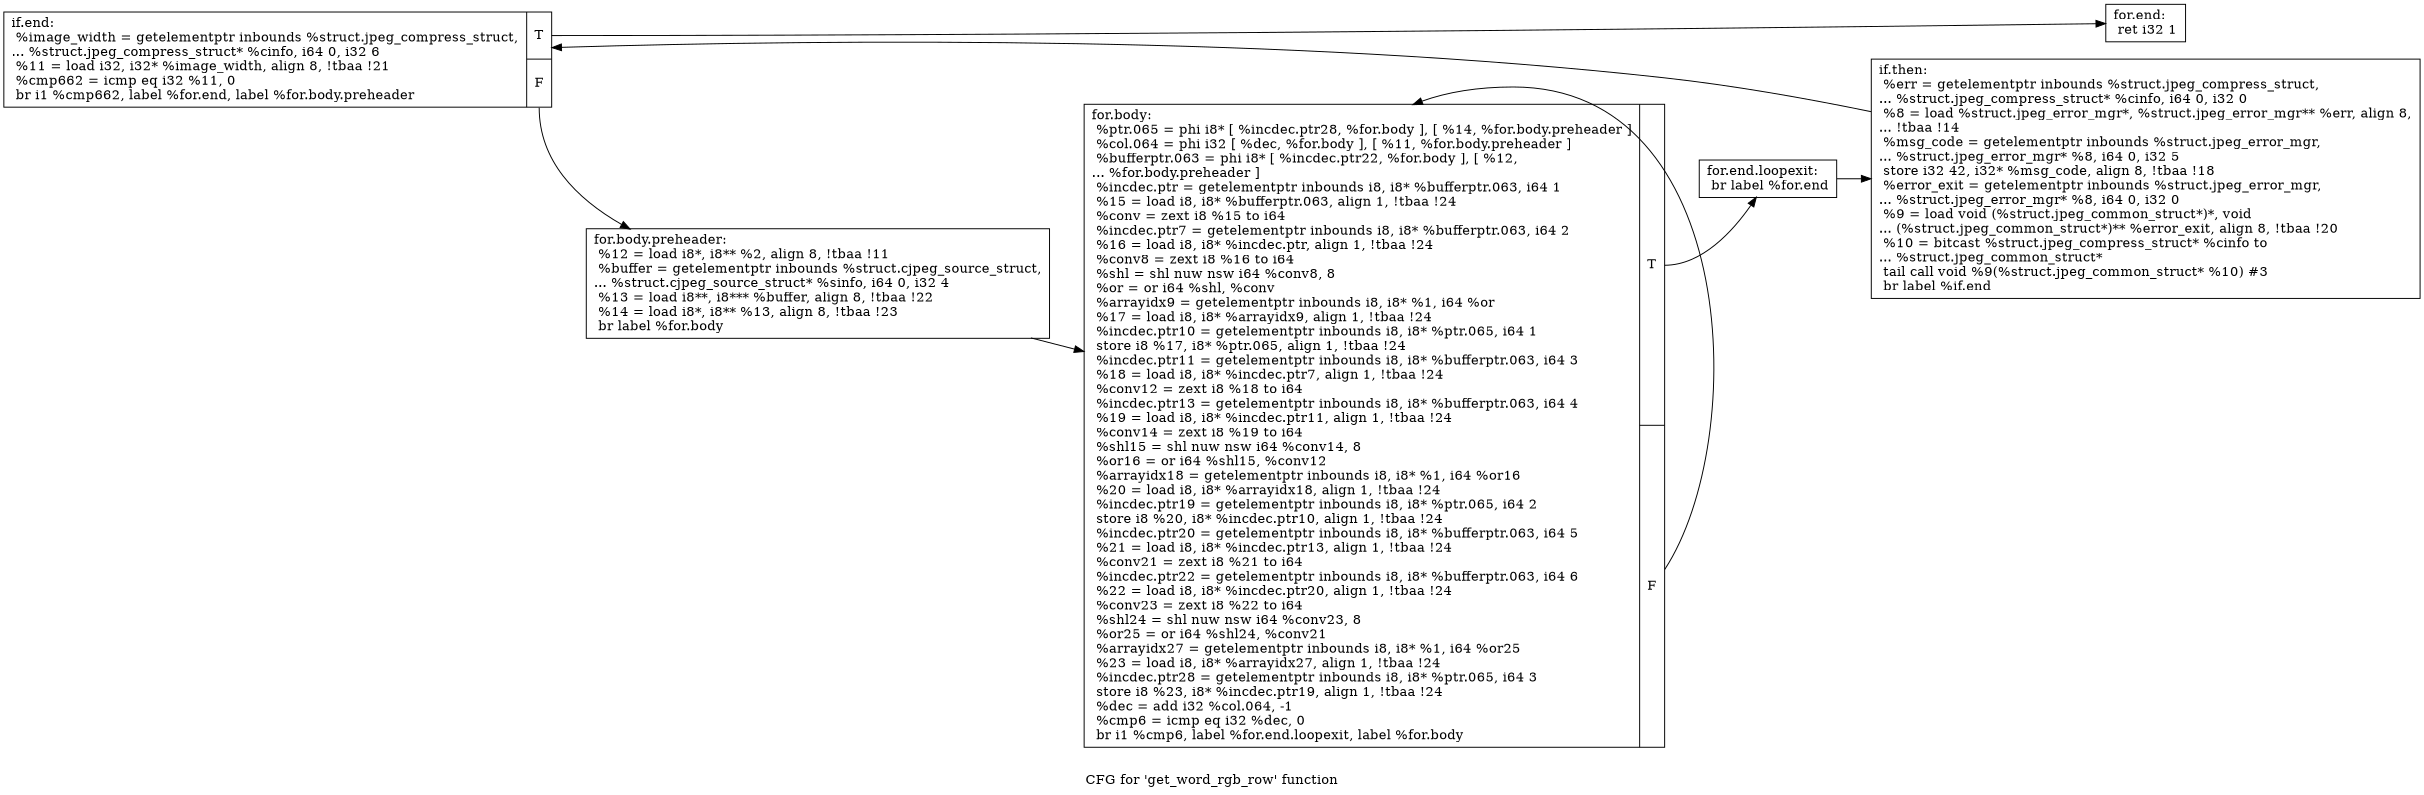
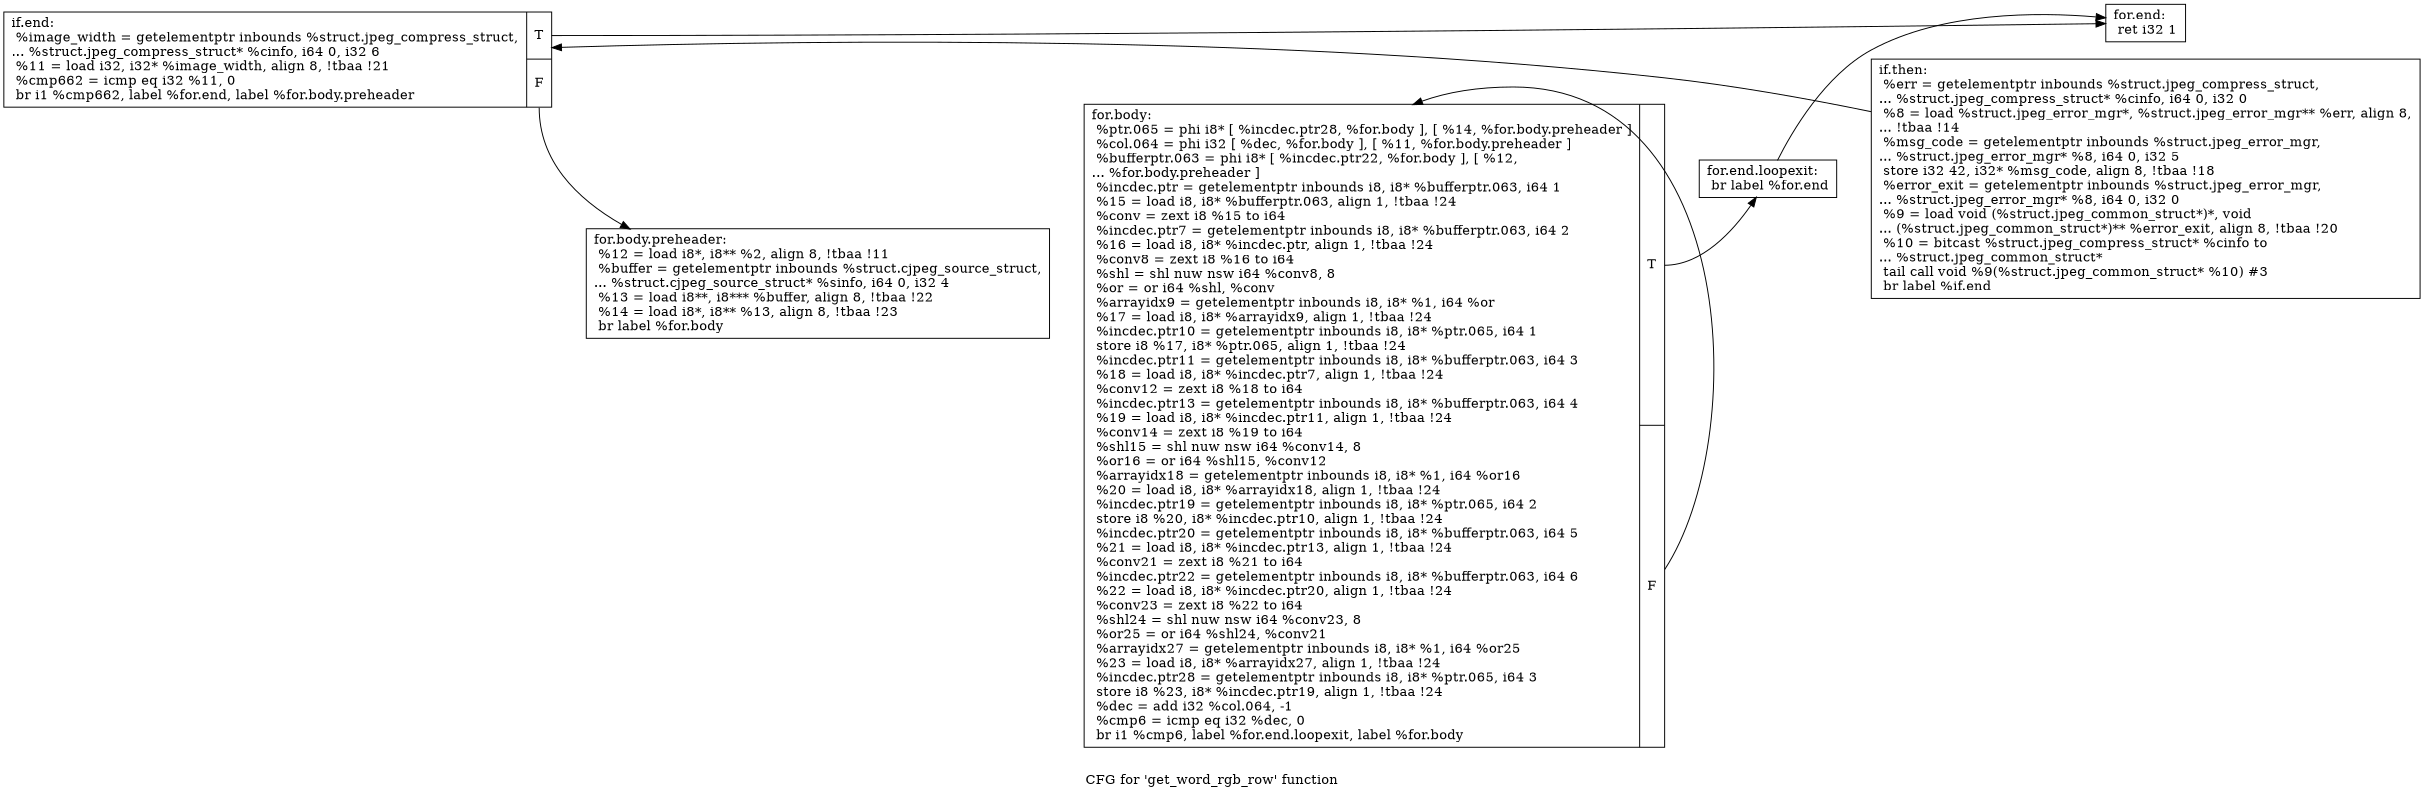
  digraph {
    label="CFG for 'get_word_rgb_row' function"
    rankdir=LR
    node [shape=record]
    n1 [label="{if.end:                                           \l  %image_width = getelementptr inbounds %struct.jpeg_compress_struct,\l... %struct.jpeg_compress_struct* %cinfo, i64 0, i32 6\l  %11 = load i32, i32* %image_width, align 8, !tbaa !21\l  %cmp662 = icmp eq i32 %11, 0\l  br i1 %cmp662, label %for.end, label %for.body.preheader\l|{<s0>T|<s1>F}}"]
    n2 [label="{for.end:                                          \l  ret i32 1\l}"]
    n3 [label="{for.body.preheader:                               \l  %12 = load i8*, i8** %2, align 8, !tbaa !11\l  %buffer = getelementptr inbounds %struct.cjpeg_source_struct,\l... %struct.cjpeg_source_struct* %sinfo, i64 0, i32 4\l  %13 = load i8**, i8*** %buffer, align 8, !tbaa !22\l  %14 = load i8*, i8** %13, align 8, !tbaa !23\l  br label %for.body\l}"]
    n4 [label="{if.then:                                          \l  %err = getelementptr inbounds %struct.jpeg_compress_struct,\l... %struct.jpeg_compress_struct* %cinfo, i64 0, i32 0\l  %8 = load %struct.jpeg_error_mgr*, %struct.jpeg_error_mgr** %err, align 8,\l... !tbaa !14\l  %msg_code = getelementptr inbounds %struct.jpeg_error_mgr,\l... %struct.jpeg_error_mgr* %8, i64 0, i32 5\l  store i32 42, i32* %msg_code, align 8, !tbaa !18\l  %error_exit = getelementptr inbounds %struct.jpeg_error_mgr,\l... %struct.jpeg_error_mgr* %8, i64 0, i32 0\l  %9 = load void (%struct.jpeg_common_struct*)*, void\l... (%struct.jpeg_common_struct*)** %error_exit, align 8, !tbaa !20\l  %10 = bitcast %struct.jpeg_compress_struct* %cinfo to\l... %struct.jpeg_common_struct*\l  tail call void %9(%struct.jpeg_common_struct* %10) #3\l  br label %if.end\l}"]
    n5 [label="{for.body:                                         \l  %ptr.065 = phi i8* [ %incdec.ptr28, %for.body ], [ %14, %for.body.preheader ]\l  %col.064 = phi i32 [ %dec, %for.body ], [ %11, %for.body.preheader ]\l  %bufferptr.063 = phi i8* [ %incdec.ptr22, %for.body ], [ %12,\l... %for.body.preheader ]\l  %incdec.ptr = getelementptr inbounds i8, i8* %bufferptr.063, i64 1\l  %15 = load i8, i8* %bufferptr.063, align 1, !tbaa !24\l  %conv = zext i8 %15 to i64\l  %incdec.ptr7 = getelementptr inbounds i8, i8* %bufferptr.063, i64 2\l  %16 = load i8, i8* %incdec.ptr, align 1, !tbaa !24\l  %conv8 = zext i8 %16 to i64\l  %shl = shl nuw nsw i64 %conv8, 8\l  %or = or i64 %shl, %conv\l  %arrayidx9 = getelementptr inbounds i8, i8* %1, i64 %or\l  %17 = load i8, i8* %arrayidx9, align 1, !tbaa !24\l  %incdec.ptr10 = getelementptr inbounds i8, i8* %ptr.065, i64 1\l  store i8 %17, i8* %ptr.065, align 1, !tbaa !24\l  %incdec.ptr11 = getelementptr inbounds i8, i8* %bufferptr.063, i64 3\l  %18 = load i8, i8* %incdec.ptr7, align 1, !tbaa !24\l  %conv12 = zext i8 %18 to i64\l  %incdec.ptr13 = getelementptr inbounds i8, i8* %bufferptr.063, i64 4\l  %19 = load i8, i8* %incdec.ptr11, align 1, !tbaa !24\l  %conv14 = zext i8 %19 to i64\l  %shl15 = shl nuw nsw i64 %conv14, 8\l  %or16 = or i64 %shl15, %conv12\l  %arrayidx18 = getelementptr inbounds i8, i8* %1, i64 %or16\l  %20 = load i8, i8* %arrayidx18, align 1, !tbaa !24\l  %incdec.ptr19 = getelementptr inbounds i8, i8* %ptr.065, i64 2\l  store i8 %20, i8* %incdec.ptr10, align 1, !tbaa !24\l  %incdec.ptr20 = getelementptr inbounds i8, i8* %bufferptr.063, i64 5\l  %21 = load i8, i8* %incdec.ptr13, align 1, !tbaa !24\l  %conv21 = zext i8 %21 to i64\l  %incdec.ptr22 = getelementptr inbounds i8, i8* %bufferptr.063, i64 6\l  %22 = load i8, i8* %incdec.ptr20, align 1, !tbaa !24\l  %conv23 = zext i8 %22 to i64\l  %shl24 = shl nuw nsw i64 %conv23, 8\l  %or25 = or i64 %shl24, %conv21\l  %arrayidx27 = getelementptr inbounds i8, i8* %1, i64 %or25\l  %23 = load i8, i8* %arrayidx27, align 1, !tbaa !24\l  %incdec.ptr28 = getelementptr inbounds i8, i8* %ptr.065, i64 3\l  store i8 %23, i8* %incdec.ptr19, align 1, !tbaa !24\l  %dec = add i32 %col.064, -1\l  %cmp6 = icmp eq i32 %dec, 0\l  br i1 %cmp6, label %for.end.loopexit, label %for.body\l|{<s0>T|<s1>F}}"]
    n6 [label="{for.end.loopexit:                                 \l  br label %for.end\l}"]
    n1 -> n2 [tailport=s0]
    n1 -> n3 [tailport=s1]
-   n3 -> n5
    n4 -> n1
    n5 -> n5 [tailport=s1]
    n5 -> n6 [tailport=s0]
-   n6 -> n4
+   n6 -> n2
  }
